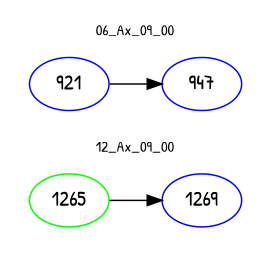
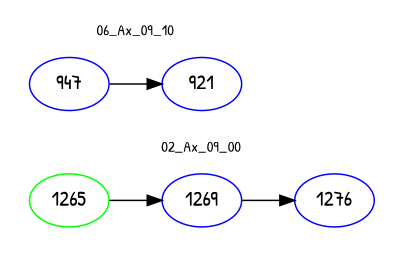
  digraph {
    fontname="Patrick Hand"
    rankdir=LR
    node [color=blue fontname="Patrick Hand"]
    edge [color=black fontname="Patrick Hand"]
    n1 [label=1269]
    n2 [color=green label=1265]
+   n3 [label=1276]
    n4 [label=947]
    n5 [label=921]
    subgraph cluster_1 {
      color=white
      fontsize=10
-     label="12_Ax_09_00"
+     label="02_Ax_09_00"
      n1
      n2
+     n3
    }
    subgraph cluster_2 {
      color=white
      fontsize=10
-     label="06_Ax_09_00"
+     label="06_Ax_09_10"
      n4
      n5
    }
+   n1 -> n3
    n2 -> n1
-   n5 -> n4
+   n4 -> n5
  }
